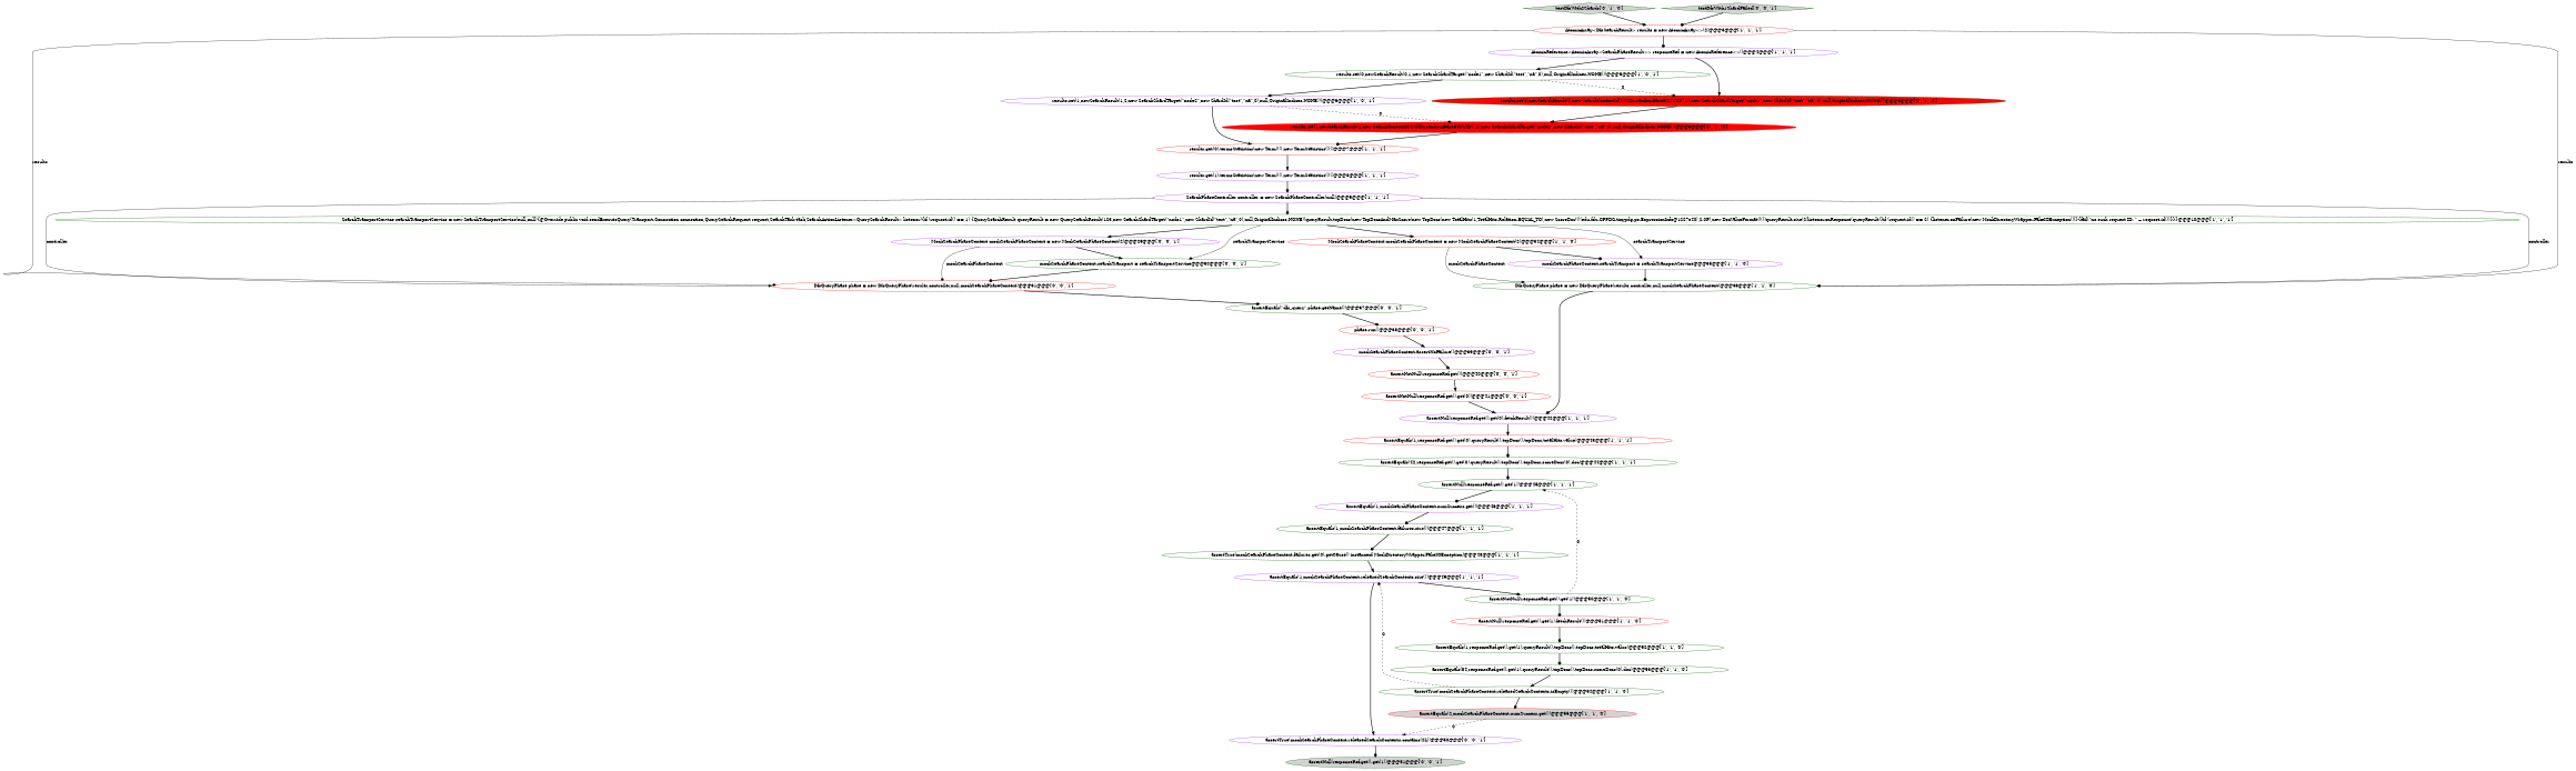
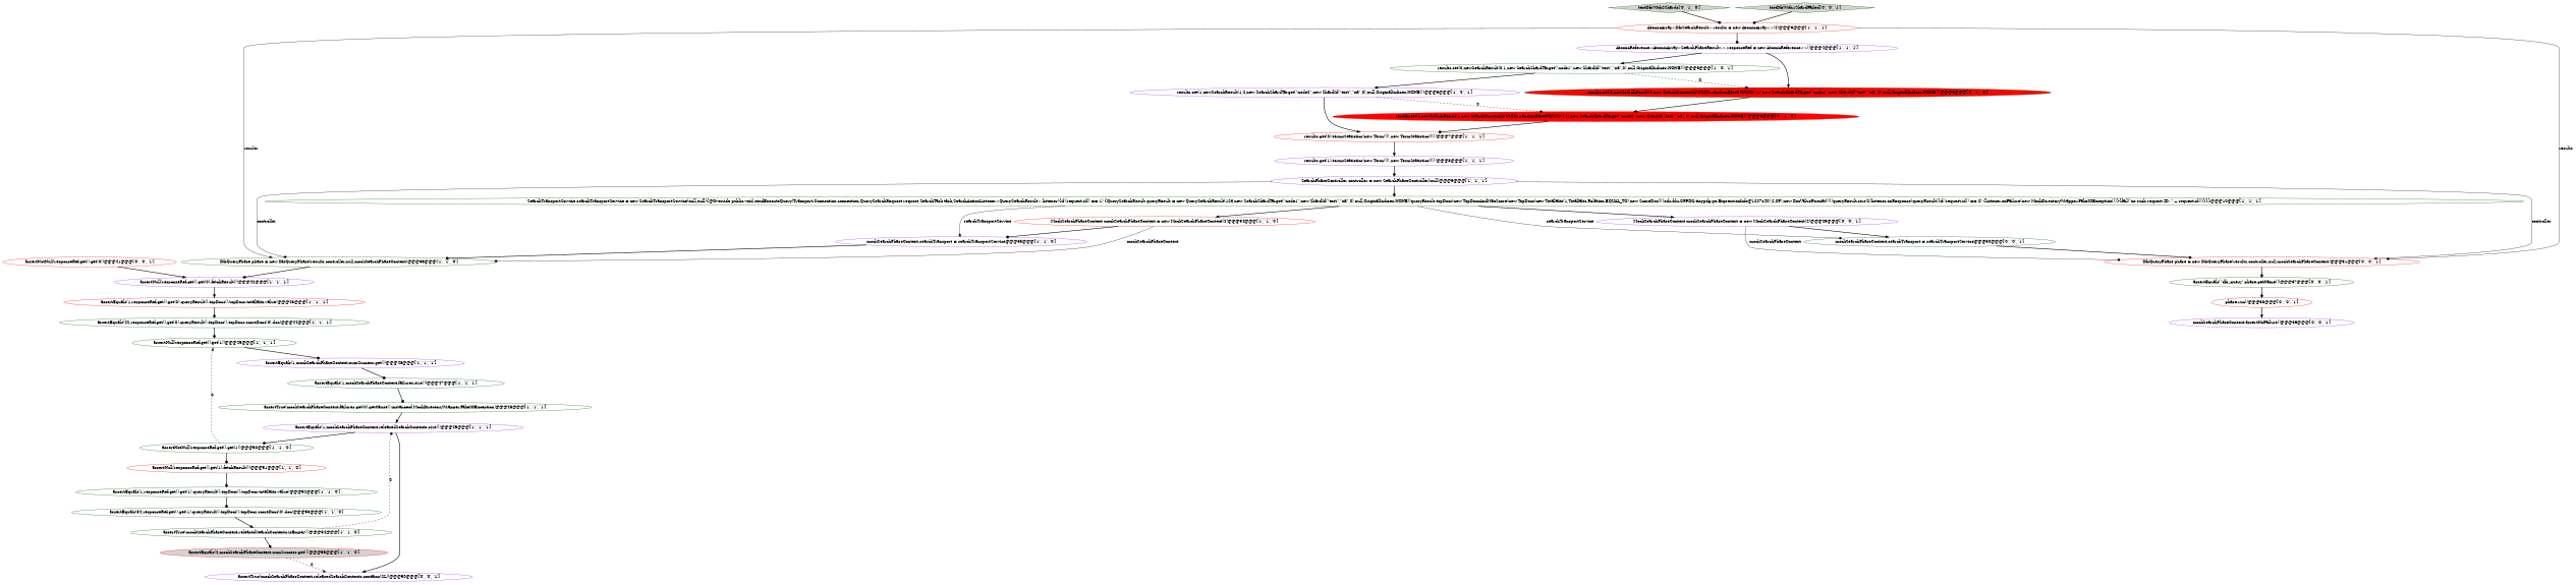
  digraph {
    node [color=darkgreen fillcolor=white shape=ellipse style=filled]
    edge [arrowhead=diamond style=bold]
-   n1 [color=red label="assertNotNull(responseRef.get())@@@40@@@['0', '0', '1']"]
    n2 [color=red label="assertNotNull(responseRef.get().get(0))@@@41@@@['0', '0', '1']"]
    n3 [color=purple label="assertNull(responseRef.get().get(0).fetchResult())@@@42@@@['1', '1', '1']"]
    n4 [color=red label="AtomicArray<DfsSearchResult> results = new AtomicArray<>(2)@@@3@@@['1', '1', '1']"]
    n5 [label="DfsQueryPhase phase = new DfsQueryPhase(results,controller,null,mockSearchPhaseContext)@@@36@@@['1', '1', '0']"]
    n6 [color=purple label="AtomicReference<AtomicArray<SearchPhaseResult>> responseRef = new AtomicReference<>()@@@4@@@['1', '1', '1']"]
    n7 [color=red label="DfsQueryPhase phase = new DfsQueryPhase(results,controller,null,mockSearchPhaseContext)@@@31@@@['0', '0', '1']"]
    n8 [label="results.set(0,newSearchResult(0,1,new SearchShardTarget(\"node1\",new ShardId(\"test\",\"na\",0),null,OriginalIndices.NONE)))@@@5@@@['1', '0', '1']"]
    n9 [fillcolor=red label="results.set(0,newSearchResult(0,new SearchContextId(UUIDs.randomBase64UUID(),1),new SearchShardTarget(\"node1\",new ShardId(\"test\",\"na\",0),null,OriginalIndices.NONE)))@@@5@@@['0', '1', '0']"]
    n10 [color=purple label="results.set(1,newSearchResult(1,2,new SearchShardTarget(\"node2\",new ShardId(\"test\",\"na\",0),null,OriginalIndices.NONE)))@@@6@@@['1', '0', '1']"]
    n11 [color=red fillcolor=red label="results.set(1,newSearchResult(1,new SearchContextId(UUIDs.randomBase64UUID(),2),new SearchShardTarget(\"node2\",new ShardId(\"test\",\"na\",0),null,OriginalIndices.NONE)))@@@6@@@['0', '1', '0']"]
    n12 [color=red label="results.get(0).termsStatistics(new Term((((,new TermStatistics(((()@@@7@@@['1', '1', '1']"]
    n13 [color=purple label="mockSearchPhaseContext.searchTransport = searchTransportService@@@35@@@['1', '1', '0']"]
    n14 [label="assertEquals(\"dfs_query\",phase.getName())@@@37@@@['0', '0', '1']"]
    n15 [color=purple label="results.get(1).termsStatistics(new Term((((,new TermStatistics(((()@@@8@@@['1', '1', '1']"]
    n16 [label="assertEquals(84,responseRef.get().get(1).queryResult().topDocs().topDocs.scoreDocs(0(.doc)@@@53@@@['1', '1', '0']"]
    n17 [label="assertTrue(mockSearchPhaseContext.releasedSearchContexts.isEmpty())@@@54@@@['1', '1', '0']"]
    n18 [color=purple label="assertEquals(1,mockSearchPhaseContext.releasedSearchContexts.size())@@@49@@@['1', '1', '1']"]
    n19 [color=red fillcolor=lightgray label="assertEquals(2,mockSearchPhaseContext.numSuccess.get())@@@55@@@['1', '1', '0']"]
    n20 [color=red label="assertEquals(1,responseRef.get().get(0).queryResult().topDocs().topDocs.totalHits.value)@@@43@@@['1', '1', '1']"]
    n21 [color=purple label="mockSearchPhaseContext.assertNoFailure()@@@39@@@['0', '0', '1']"]
-   n22 [fillcolor=lightgray label="assertNull(responseRef.get().get(1))@@@51@@@['0', '0', '1']"]
    n23 [color=purple label="SearchPhaseController controller = new SearchPhaseController(null)@@@9@@@['1', '1', '1']"]
    n24 [color=red label="phase.run()@@@38@@@['0', '0', '1']"]
    n25 [label="assertEquals(42,responseRef.get().get(0).queryResult().topDocs().topDocs.scoreDocs(0(.doc)@@@44@@@['1', '1', '1']"]
    n26 [label="assertNull(responseRef.get().get(1))@@@45@@@['1', '1', '1']"]
    n27 [color=purple label="assertEquals(1,mockSearchPhaseContext.numSuccess.get())@@@46@@@['1', '1', '1']"]
    n28 [label="assertEquals(1,mockSearchPhaseContext.failures.size())@@@47@@@['1', '1', '1']"]
    n29 [color=red label="assertNull(responseRef.get().get(1).fetchResult())@@@51@@@['1', '1', '0']"]
    n30 [label="assertEquals(1,responseRef.get().get(1).queryResult().topDocs().topDocs.totalHits.value)@@@52@@@['1', '1', '0']"]
    n31 [label="SearchTransportService searchTransportService = new SearchTransportService(null,null){@Override public void sendExecuteQuery(Transport.Connection connection,QuerySearchRequest request,SearchTask task,SearchActionListener<QuerySearchResult> listener){if (request.id() == 1) {QuerySearchResult queryResult = new QuerySearchResult(123,new SearchShardTarget(\"node1\",new ShardId(\"test\",\"na\",0),null,OriginalIndices.NONE))queryResult.topDocs(new TopDocsAndMaxScore(new TopDocs(new TotalHits(1,TotalHits.Relation.EQUAL_TO),new ScoreDoc((((edu.fdu.CPPDG.tinypdg.pe.ExpressionInfo@1227e40),2.0F),new DocValueFormat(((()queryResult.size(2)listener.onResponse(queryResult)}if (request.id() == 2) {listener.onFailure(new MockDirectoryWrapper.FakeIOException())}{fail(\"no such request ID: \" + request.id())}}}@@@10@@@['1', '1', '1']"]
    n32 [label="mockSearchPhaseContext.searchTransport = searchTransportService@@@30@@@['0', '0', '1']"]
    n33 [color=red label="MockSearchPhaseContext mockSearchPhaseContext = new MockSearchPhaseContext(2)@@@34@@@['1', '1', '0']"]
    n34 [color=purple label="MockSearchPhaseContext mockSearchPhaseContext = new MockSearchPhaseContext(2)@@@29@@@['0', '0', '1']"]
    n35 [label="assertNotNull(responseRef.get().get(1))@@@50@@@['1', '1', '0']"]
    n36 [color=purple label="assertTrue(mockSearchPhaseContext.releasedSearchContexts.contains(2L))@@@50@@@['0', '0', '1']"]
    n37 [label="assertTrue(mockSearchPhaseContext.failures.get(0).getCause() instanceof MockDirectoryWrapper.FakeIOException)@@@48@@@['1', '1', '1']"]
    n38 [fillcolor=lightgray label="testDfsWith2Shards['0', '1', '0']" shape=diamond]
    n39 [fillcolor=lightgray label="testDfsWith1ShardFailed['0', '0', '1']" shape=diamond]
-   n1 -> n2 [arrowhead=normal]
    n2 -> n3 [arrowhead=normal]
    n3 -> n20 [arrowhead=normal]
    n4 -> n5 [arrowhead=normal label=results style=solid]
    n4 -> n6 [arrowhead=dot]
    n4 -> n7 [label=results style=solid]
    n5 -> n3
    n6 -> n8 [arrowhead=normal]
    n6 -> n9 [arrowhead=normal]
    n7 -> n14
    n8 -> n9 [arrowhead=dot label=0 style=dashed]
    n8 -> n10
    n9 -> n11 [arrowhead=normal]
    n10 -> n11 [label=0 style=dashed]
    n10 -> n12 [arrowhead=normal]
    n11 -> n12 [arrowhead=dot]
    n12 -> n15 [arrowhead=normal]
    n13 -> n5 [arrowhead=dot]
    n14 -> n24
    n15 -> n23
    n16 -> n17 [arrowhead=normal]
    n17 -> n18 [arrowhead=dot label=0 style=dashed]
    n17 -> n19
    n18 -> n35
    n18 -> n36 [arrowhead=normal]
    n19 -> n36 [arrowhead=normal label=0 style=dashed]
    n20 -> n25
-   n21 -> n1
    n23 -> n5 [label=controller style=solid]
    n23 -> n7 [arrowhead=normal label=controller style=solid]
    n23 -> n31
    n24 -> n21 [arrowhead=normal]
    n25 -> n26
    n26 -> n27 [arrowhead=dot]
    n27 -> n28 [arrowhead=dot]
    n28 -> n37 [arrowhead=dot]
    n29 -> n30
    n30 -> n16 [arrowhead=dot]
    n31 -> n13 [label=searchTransportService style=solid]
    n31 -> n32 [label=searchTransportService style=solid]
    n31 -> n33 [arrowhead=normal]
    n31 -> n34 [arrowhead=normal]
    n32 -> n7 [arrowhead=dot]
    n33 -> n5 [label=mockSearchPhaseContext style=solid]
    n33 -> n13 [arrowhead=dot]
    n34 -> n7 [arrowhead=dot label=mockSearchPhaseContext style=solid]
    n34 -> n32 [arrowhead=normal]
    n35 -> n26 [arrowhead=normal label=0 style=dashed]
    n35 -> n29 [arrowhead=dot]
-   n36 -> n22
    n37 -> n18 [arrowhead=normal]
    n38 -> n4
    n39 -> n4 [arrowhead=dot]
  }
